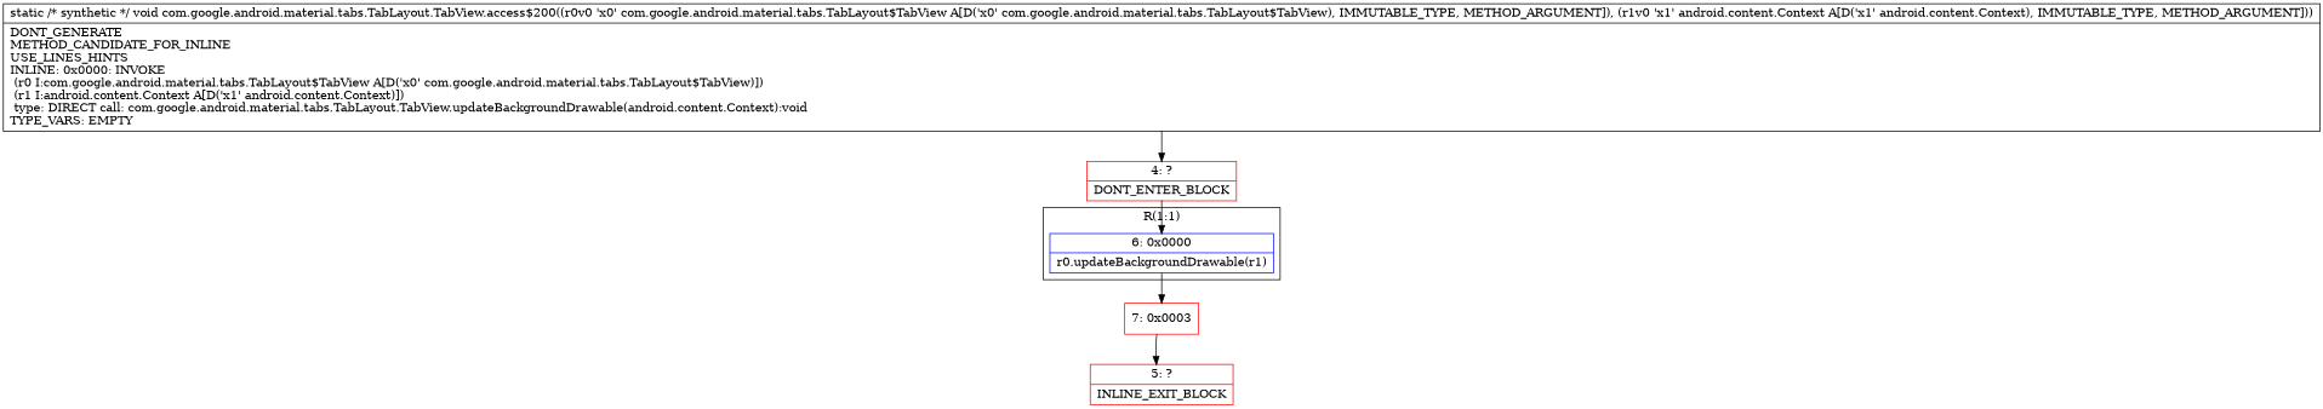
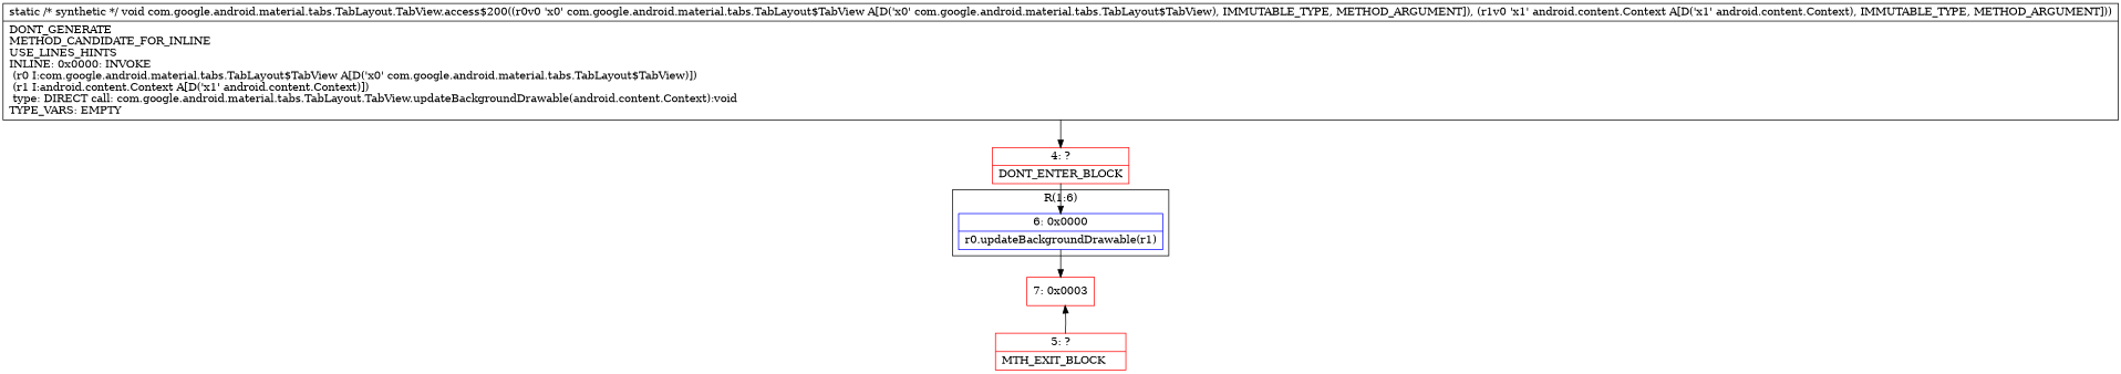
  digraph {
    node [color=red shape=record]
    n1 [color=blue label="{6\:\ 0x0000|r0.updateBackgroundDrawable(r1)\l}"]
    n2 [label="{7\:\ 0x0003}"]
-   n3 [label="{5\:\ ?|INLINE_EXIT_BLOCK\l}"]
+   n3 [label="{5\:\ ?|MTH_EXIT_BLOCK\l}"]
    n4 [label="{4\:\ ?|DONT_ENTER_BLOCK\l}"]
    n5 [label="{static \/* synthetic *\/ void com.google.android.material.tabs.TabLayout.TabView.access$200((r0v0 'x0' com.google.android.material.tabs.TabLayout$TabView A[D('x0' com.google.android.material.tabs.TabLayout$TabView), IMMUTABLE_TYPE, METHOD_ARGUMENT]), (r1v0 'x1' android.content.Context A[D('x1' android.content.Context), IMMUTABLE_TYPE, METHOD_ARGUMENT]))  | DONT_GENERATE\lMETHOD_CANDIDATE_FOR_INLINE\lUSE_LINES_HINTS\lINLINE: 0x0000: INVOKE  \l  (r0 I:com.google.android.material.tabs.TabLayout$TabView A[D('x0' com.google.android.material.tabs.TabLayout$TabView)])\l  (r1 I:android.content.Context A[D('x1' android.content.Context)])\l type: DIRECT call: com.google.android.material.tabs.TabLayout.TabView.updateBackgroundDrawable(android.content.Context):void\lTYPE_VARS: EMPTY\l}" color=""]
    subgraph cluster_1 {
-     label="R(1:1)"
+     label="R(1:6)"
      n1
    }
    n1 -> n2
-   n2 -> n3
+   n3 -> n2
    n4 -> n1
    n5 -> n4
  }
